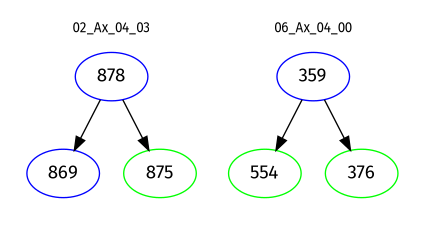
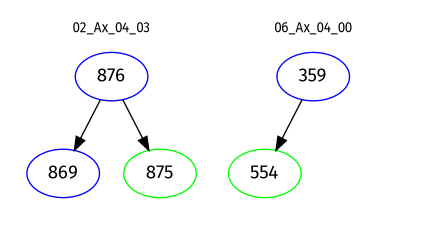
  digraph {
    fontname="Fira Sans"
    node [color=blue fontname="Fira Sans"]
    edge [color=black fontname="Fira Sans"]
-   n1 [label=878]
+   n1 [label=876]
    n2 [label=869]
    n3 [color=green label=875]
    n4 [label=359]
    n5 [color=green label=554]
-   n6 [color=green label=376]
    subgraph cluster_1 {
      color=white
      fontsize=10
      label="02_Ax_04_03"
      n1
      n2
      n3
    }
    subgraph cluster_2 {
      color=white
      fontsize=10
      label="06_Ax_04_00"
      n4
      n5
-     n6
    }
    n1 -> n2
    n1 -> n3
    n4 -> n5
-   n4 -> n6
  }
